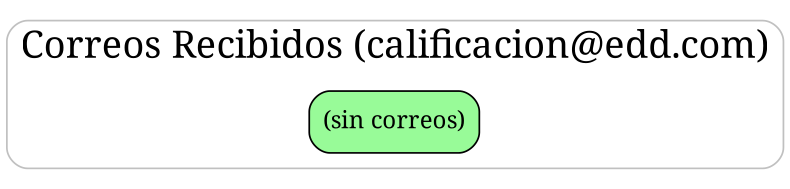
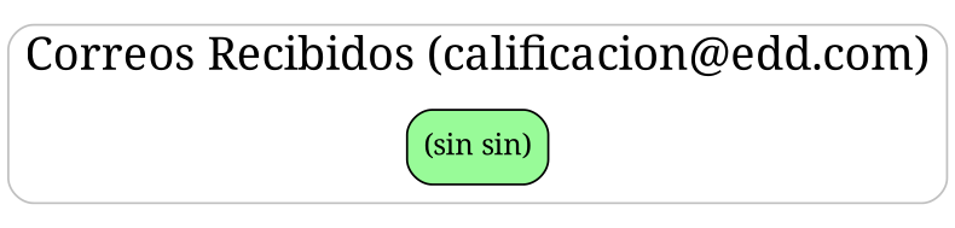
  digraph {
    bgcolor=white
    rankdir=LR
    splines=ortho
    fontname="Noto Serif"
-   n1 [fillcolor=palegreen fontname="Noto Serif" label="(sin correos)" shape=record style="rounded,filled"]
+   n1 [fillcolor=palegreen fontname="Noto Serif" label="(sin sin)" shape=record style="rounded,filled"]
    subgraph cluster_1 {
      color="#C0C0C0"
      fontsize=22
      label="Correos Recibidos (calificacion@edd.com)"
      labelloc=top
      style=rounded
      n1
    }
  }
